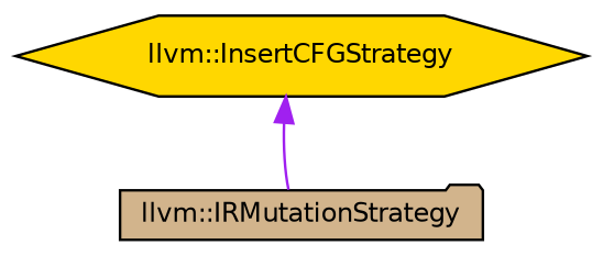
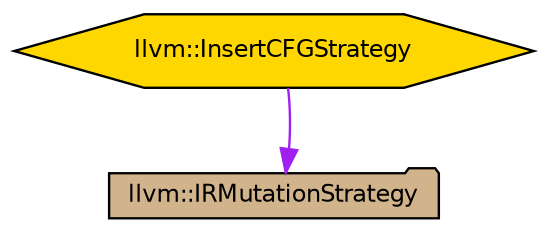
  digraph {
    node [color=black fontname=Helvetica fontsize=10 style=filled]
    n1 [fillcolor=gold fontcolor=black height=0.2 label="llvm::InsertCFGStrategy" shape=hexagon width=0.4]
    n2 [height=0.2 label="llvm::IRMutationStrategy" shape=folder width=0.4 fillcolor=tan]
-   n1 -> n2 [color=purple dir=back fontname=Helvetica fontsize=10 labelfontname=Helvetica labelfontsize=10 style=solid]
+   n2 -> n1 [color=purple dir=back fontname=Helvetica fontsize=10 labelfontname=Helvetica labelfontsize=10 style=solid]
  }
